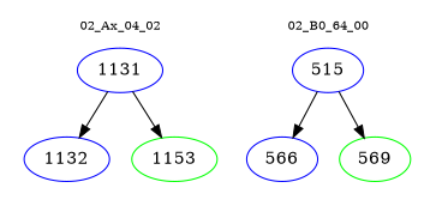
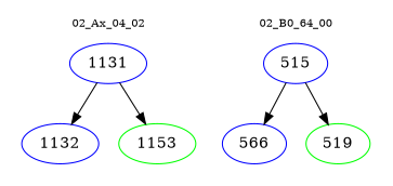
  digraph {
    node [color=blue]
    edge [color=black]
    n1 [label=1131]
    n2 [label=1132]
    n3 [color=green label=1153]
    n4 [label=515]
    n5 [label=566]
-   n6 [color=green label=569]
+   n6 [color=green label=519]
    subgraph cluster_1 {
      color=white
      fontsize=10
      label="02_Ax_04_02"
      n1
      n2
      n3
    }
    subgraph cluster_2 {
      color=white
      fontsize=10
      label="02_B0_64_00"
      n4
      n5
      n6
    }
    n1 -> n2
    n1 -> n3
    n4 -> n5
    n4 -> n6
  }
